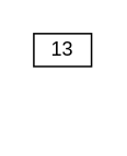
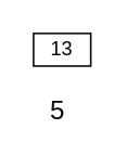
  <mxCell id="0" />
  <mxCell id="1" parent="0" />
  <mxCell id="2" value="13" style="whiteSpace=wrap;html=1;aspect=fixed;direction=south;" parent="1" vertex="1"><mxGeometry x="20" y="20" width="35" height="20" as="geometry" /></mxCell>
+ <mxCell id="3" value="5" style="text;html=1;strokeColor=none;fillColor=none;align=center;verticalAlign=middle;whiteSpace=wrap;rounded=0;fontSize=16;" parent="1" vertex="1"><mxGeometry x="24" y="60" width="22" height="13" as="geometry" /></mxCell>
